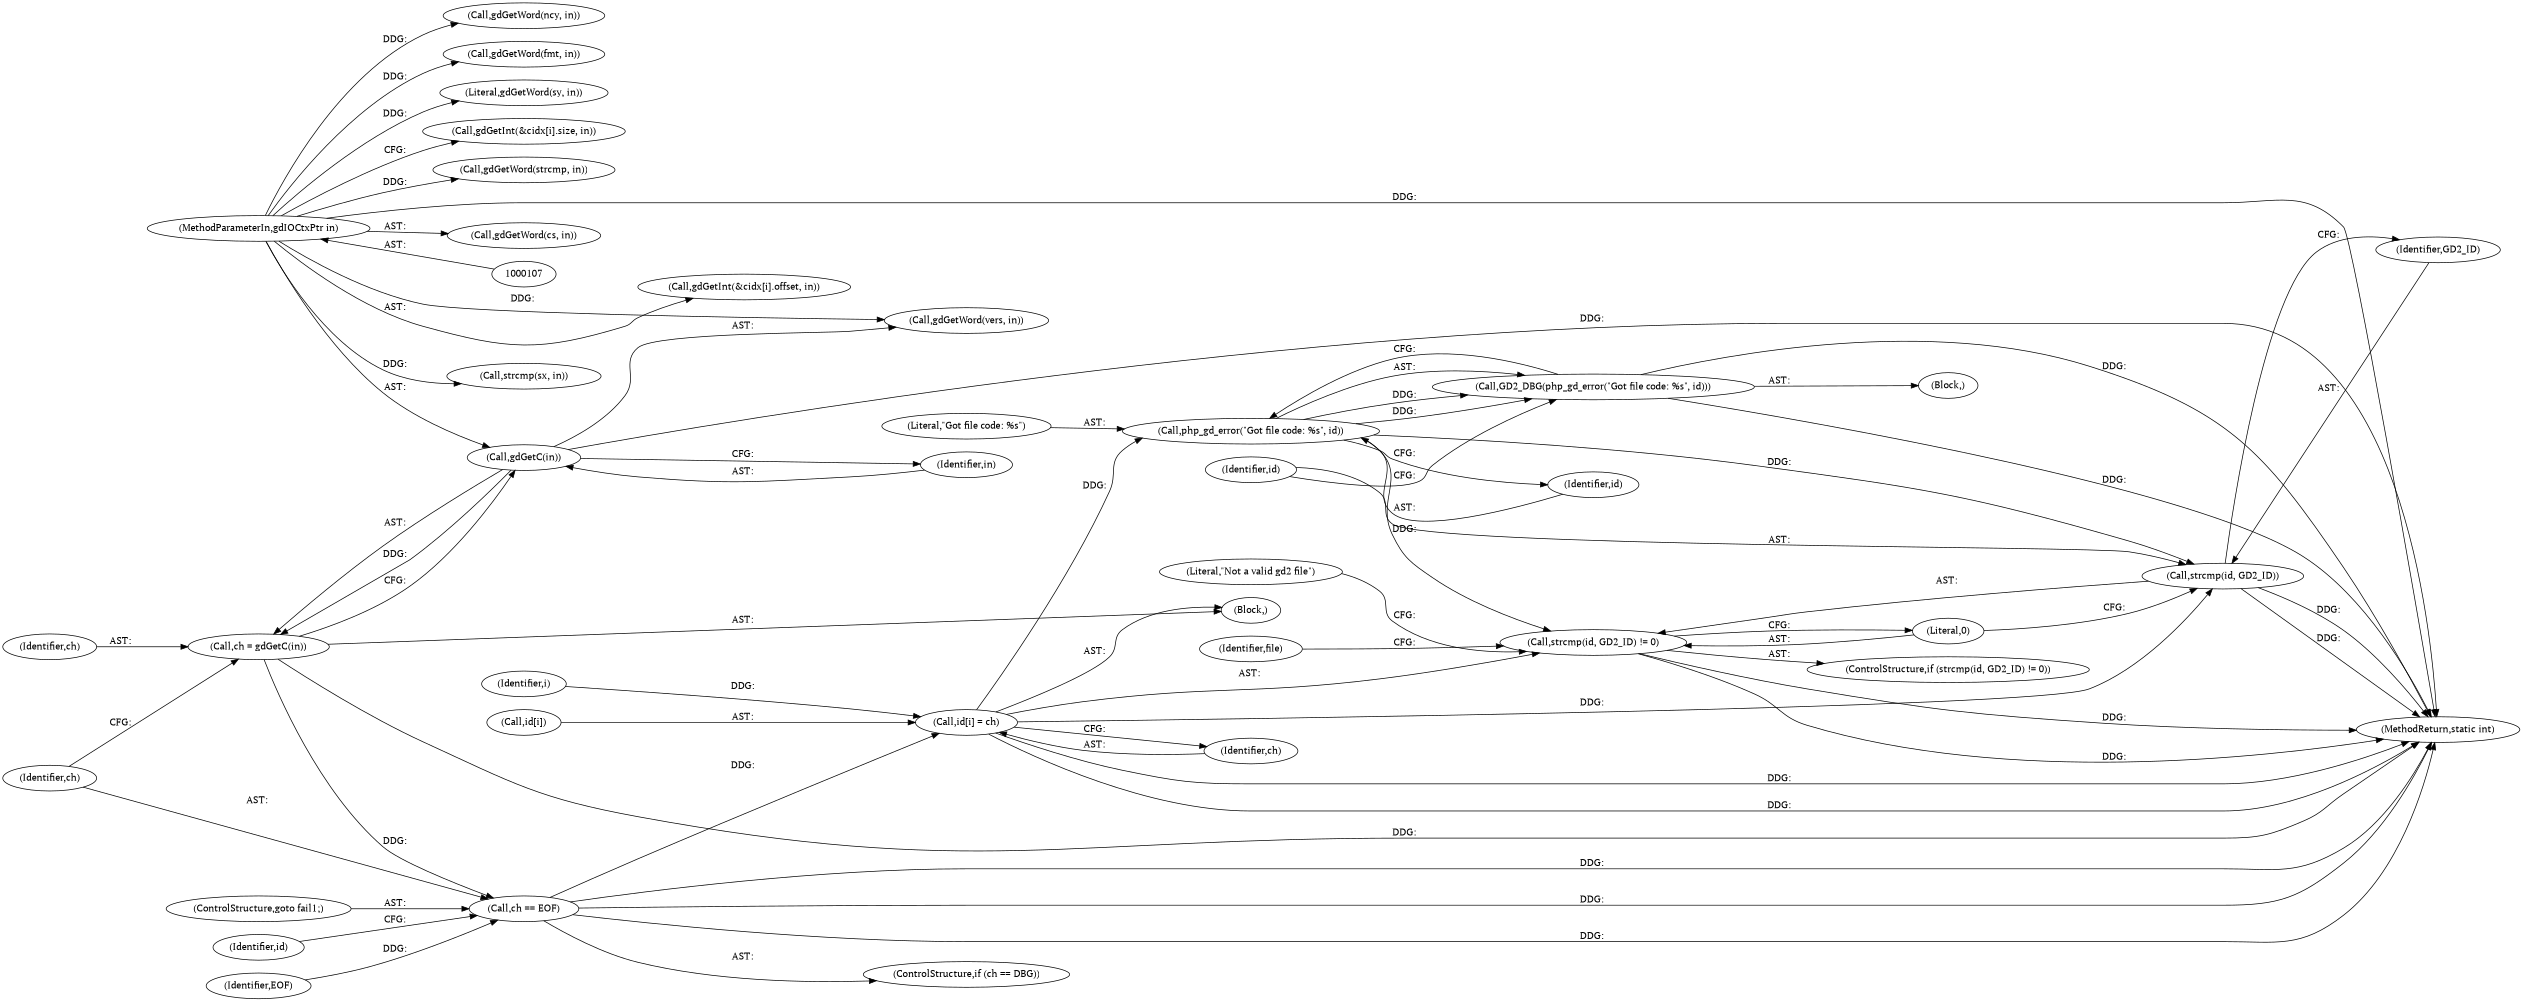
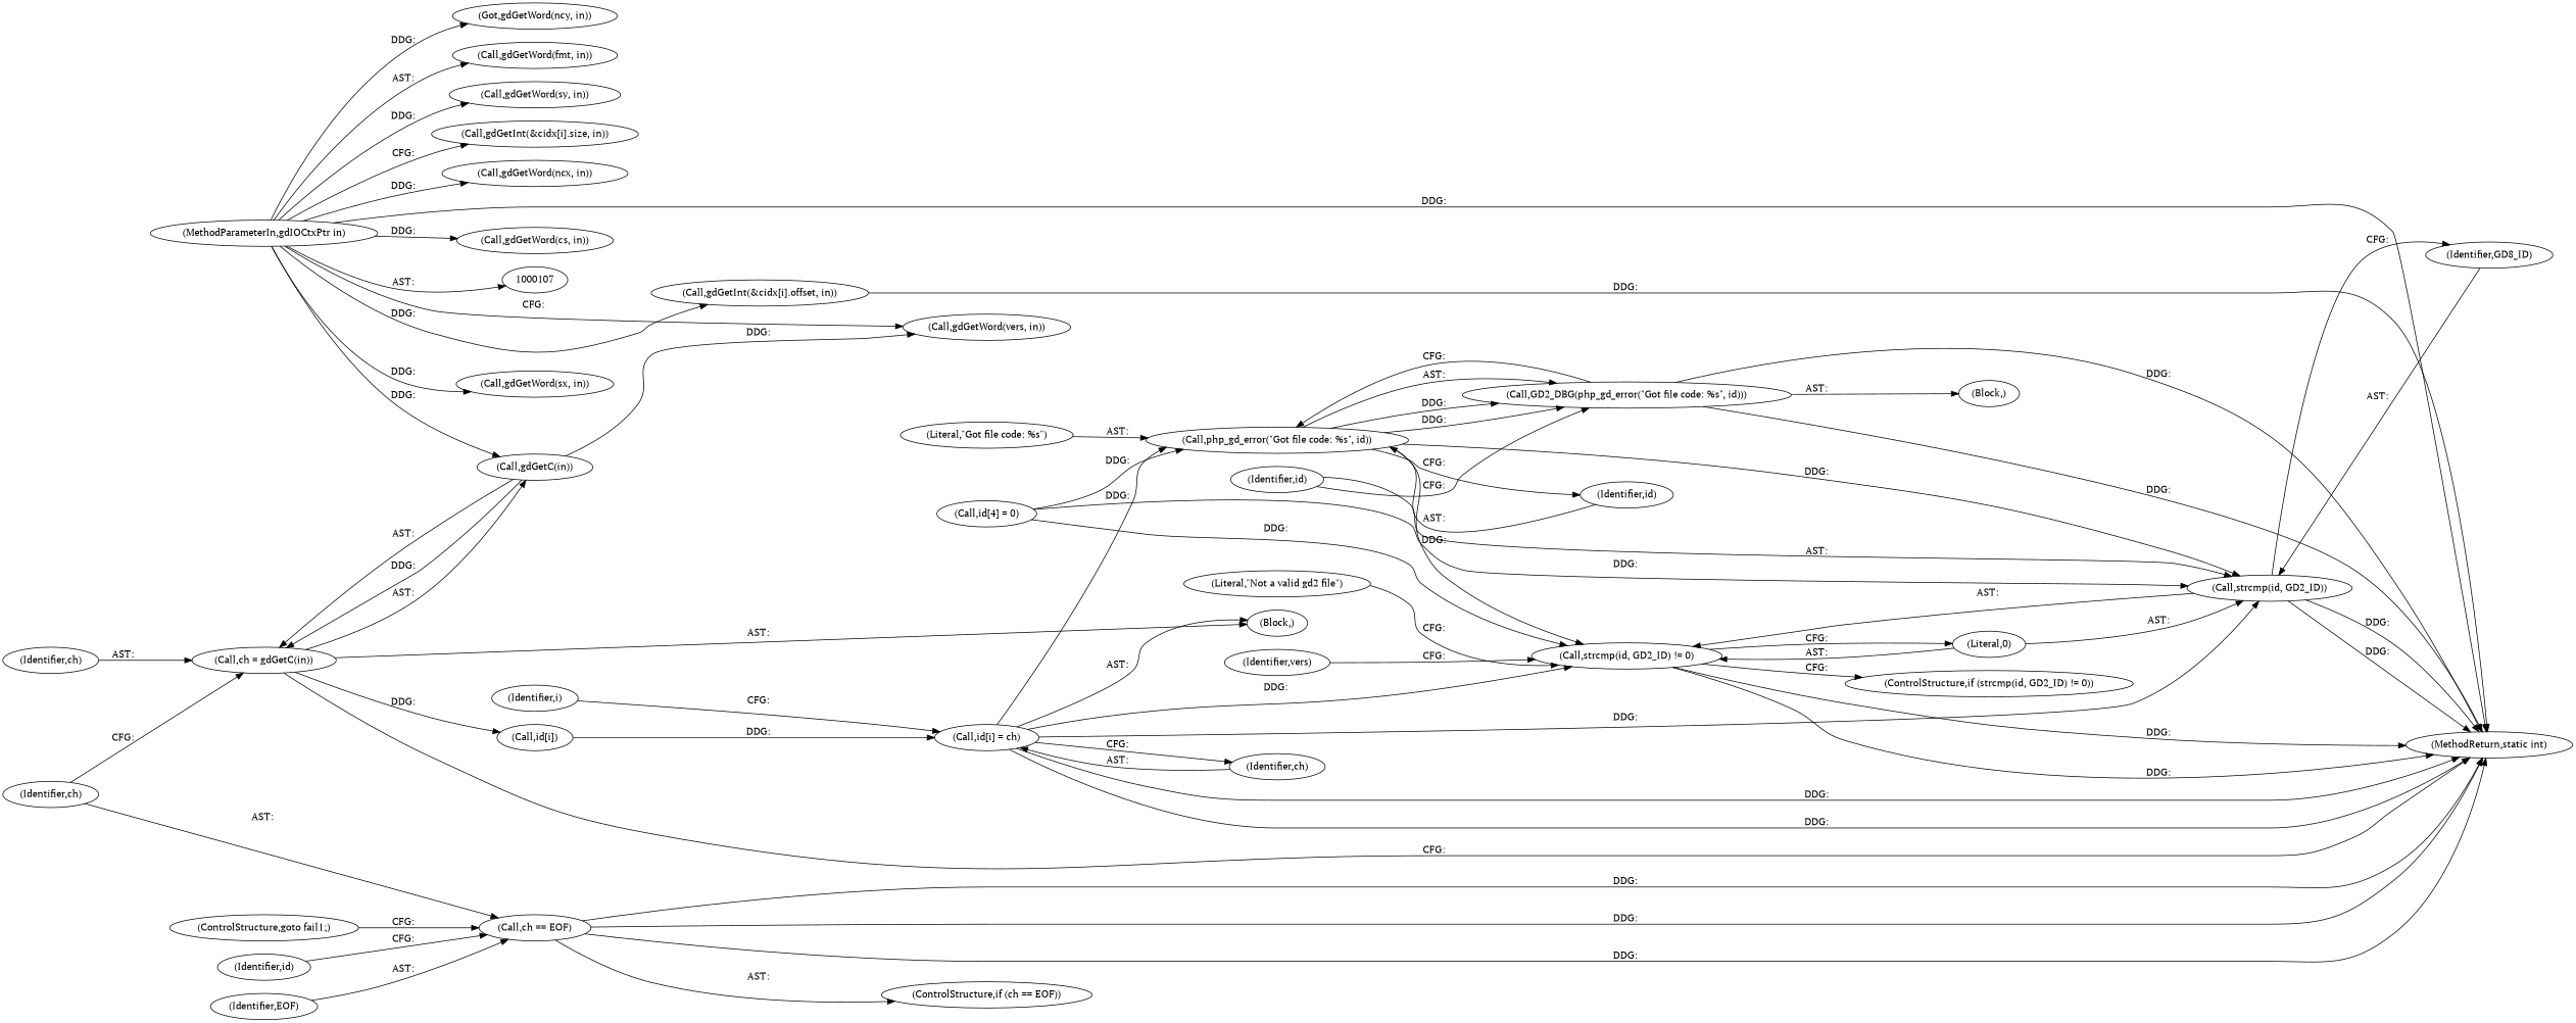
  digraph {
    fontname="PT Serif"
    rankdir=LR
    node [fontname="PT Serif"]
    edge [fontname="PT Serif"]
    n1 [label="(Call,id[i] = ch)"]
    n2 [label="(Call,php_gd_error(\"Got file code: %s\", id))"]
    n3 [label="(Call,strcmp(id, GD2_ID) != 0)"]
    n4 [label="(Call,strcmp(id, GD2_ID))"]
    n5 [label="(MethodReturn,static int)"]
    n6 [label="(Identifier,ch)"]
    n7 [label="(Block,)"]
    n8 [label="(Call,GD2_DBG(php_gd_error(\"Got file code: %s\", id)))"]
    n9 [label="(Identifier,id)"]
    n10 [label="(ControlStructure,if (strcmp(id, GD2_ID) != 0))"]
    n11 [label="(Literal,0)"]
-   n12 [label="(Identifier,GD2_ID)"]
+   n12 [label="(Identifier,GD8_ID)"]
    n13 [label="(Call,ch == EOF)"]
-   n14 [label="(ControlStructure,if (ch == DBG))"]
+   n14 [label="(ControlStructure,if (ch == EOF))"]
    n15 [label="(Identifier,EOF)"]
    n16 [label="(Call,ch = gdGetC(in))"]
    n17 [label="(Call,gdGetC(in))"]
    n18 [label="(Call,gdGetWord(vers, in))"]
-   n19 [label="(Identifier,in)"]
    n20 [label="(MethodParameterIn,gdIOCtxPtr in)"]
-   n21 [label="(Call,strcmp(sx, in))"]
-   n22 [label="(Call,gdGetWord(ncy, in))"]
+   n21 [label="(Call,gdGetWord(sx, in))"]
+   n22 [label="(Got,gdGetWord(ncy, in))"]
    n23 [label="(Call,gdGetWord(fmt, in))"]
-   n24 [label="(Literal,gdGetWord(sy, in))"]
+   n24 [label="(Call,gdGetWord(sy, in))"]
    n25 [label="(Call,gdGetInt(&cidx[i].size, in))"]
-   n26 [label="(Call,gdGetWord(strcmp, in))"]
+   n26 [label="(Call,gdGetWord(ncx, in))"]
    n27 [label="(Call,gdGetInt(&cidx[i].offset, in))"]
    n28 [label="(Call,gdGetWord(cs, in))"]
    1000107
    n30 [label="(Block,)"]
    n31 [label="(Identifier,ch)"]
+   n32 [label="(Call,id[4] = 0)"]
    n33 [label="(Identifier,id)"]
    n34 [label="(Literal,\"Got file code: %s\")"]
    n35 [label="(Identifier,ch)"]
    n36 [label="(Identifier,i)"]
    n37 [label="(ControlStructure,goto fail1;)"]
    n38 [label="(Literal,\"Not a valid gd2 file\")"]
-   n39 [label="(Identifier,file)"]
+   n39 [label="(Identifier,vers)"]
    n40 [label="(Call,id[i])"]
    n41 [label="(Identifier,id)"]
    n1 -> n2 [label="DDG: "]
-   n1 -> n3 [label="AST: "]
+   n1 -> n3 [label="DDG: "]
    n1 -> n4 [label="DDG: "]
    n1 -> n5 [label="DDG: "]
    n1 -> n5 [label="DDG: "]
    n1 -> n6 [label="CFG: "]
    n1 -> n7 [label="AST: "]
    n2 -> n3 [label="DDG: "]
    n2 -> n4 [label="DDG: "]
    n2 -> n8 [label="AST: "]
    n2 -> n8 [label="DDG: "]
    n2 -> n8 [label="DDG: "]
    n2 -> n9 [label="CFG: "]
    n3 -> n5 [label="DDG: "]
    n3 -> n5 [label="DDG: "]
-   n3 -> n10 [label="AST: "]
+   n3 -> n10 [label="CFG: "]
    n3 -> n11 [label="CFG: "]
    n4 -> n3 [label="AST: "]
    n4 -> n5 [label="DDG: "]
    n4 -> n5 [label="DDG: "]
    n4 -> n12 [label="CFG: "]
    n6 -> n1 [label="AST: "]
    n8 -> n2 [label="CFG: "]
    n8 -> n5 [label="DDG: "]
    n8 -> n5 [label="DDG: "]
    n8 -> n30 [label="AST: "]
    n9 -> n2 [label="AST: "]
    n11 -> n3 [label="AST: "]
-   n11 -> n4 [label="CFG: "]
+   n11 -> n4 [label="AST: "]
    n12 -> n4 [label="AST: "]
-   n13 -> n1 [label="DDG: "]
    n13 -> n5 [label="DDG: "]
    n13 -> n5 [label="DDG: "]
    n13 -> n5 [label="DDG: "]
    n13 -> n14 [label="AST: "]
-   n15 -> n13 [label="DDG: "]
-   n16 -> n5 [label="DDG: "]
+   n15 -> n13 [label="AST: "]
+   n16 -> n5 [label="CFG: "]
    n16 -> n7 [label="AST: "]
-   n16 -> n13 [label="DDG: "]
-   n16 -> n17 [label="CFG: "]
-   n17 -> n5 [label="DDG: "]
+   n16 -> n40 [label="DDG: "]
+   n16 -> n17 [label="AST: "]
+   n27 -> n5 [label="DDG: "]
    n17 -> n16 [label="AST: "]
    n17 -> n16 [label="DDG: "]
-   n17 -> n18 [label="AST: "]
-   n17 -> n19 [label="CFG: "]
-   n19 -> n17 [label="AST: "]
+   n17 -> n18 [label="DDG: "]
    n20 -> n5 [label="DDG: "]
-   n20 -> n17 [label="AST: "]
-   n20 -> n18 [label="DDG: "]
+   n20 -> n17 [label="DDG: "]
+   n20 -> n18 [label="CFG: "]
    n20 -> n21 [label="DDG: "]
    n20 -> n22 [label="DDG: "]
-   n20 -> n23 [label="DDG: "]
+   n20 -> n23 [label="AST: "]
    n20 -> n24 [label="DDG: "]
    n20 -> n25 [label="CFG: "]
    n20 -> n26 [label="DDG: "]
-   n20 -> n27 [label="AST: "]
-   n20 -> n28 [label="AST: "]
-   1000107 -> n20 [label="AST: "]
+   n20 -> n27 [label="DDG: "]
+   n20 -> n28 [label="DDG: "]
+   n20 -> 1000107 [label="AST: "]
    n31 -> n13 [label="AST: "]
    n31 -> n16 [label="CFG: "]
+   n32 -> n2 [label="DDG: "]
+   n32 -> n3 [label="DDG: "]
+   n32 -> n4 [label="DDG: "]
    n33 -> n4 [label="AST: "]
    n33 -> n8 [label="CFG: "]
    n34 -> n2 [label="AST: "]
    n35 -> n16 [label="AST: "]
-   n36 -> n1 [label="DDG: "]
-   n37 -> n13 [label="AST: "]
+   n36 -> n1 [label="CFG: "]
+   n37 -> n13 [label="CFG: "]
    n38 -> n3 [label="CFG: "]
    n39 -> n3 [label="CFG: "]
-   n40 -> n1 [label="AST: "]
+   n40 -> n1 [label="DDG: "]
    n41 -> n13 [label="CFG: "]
  }
